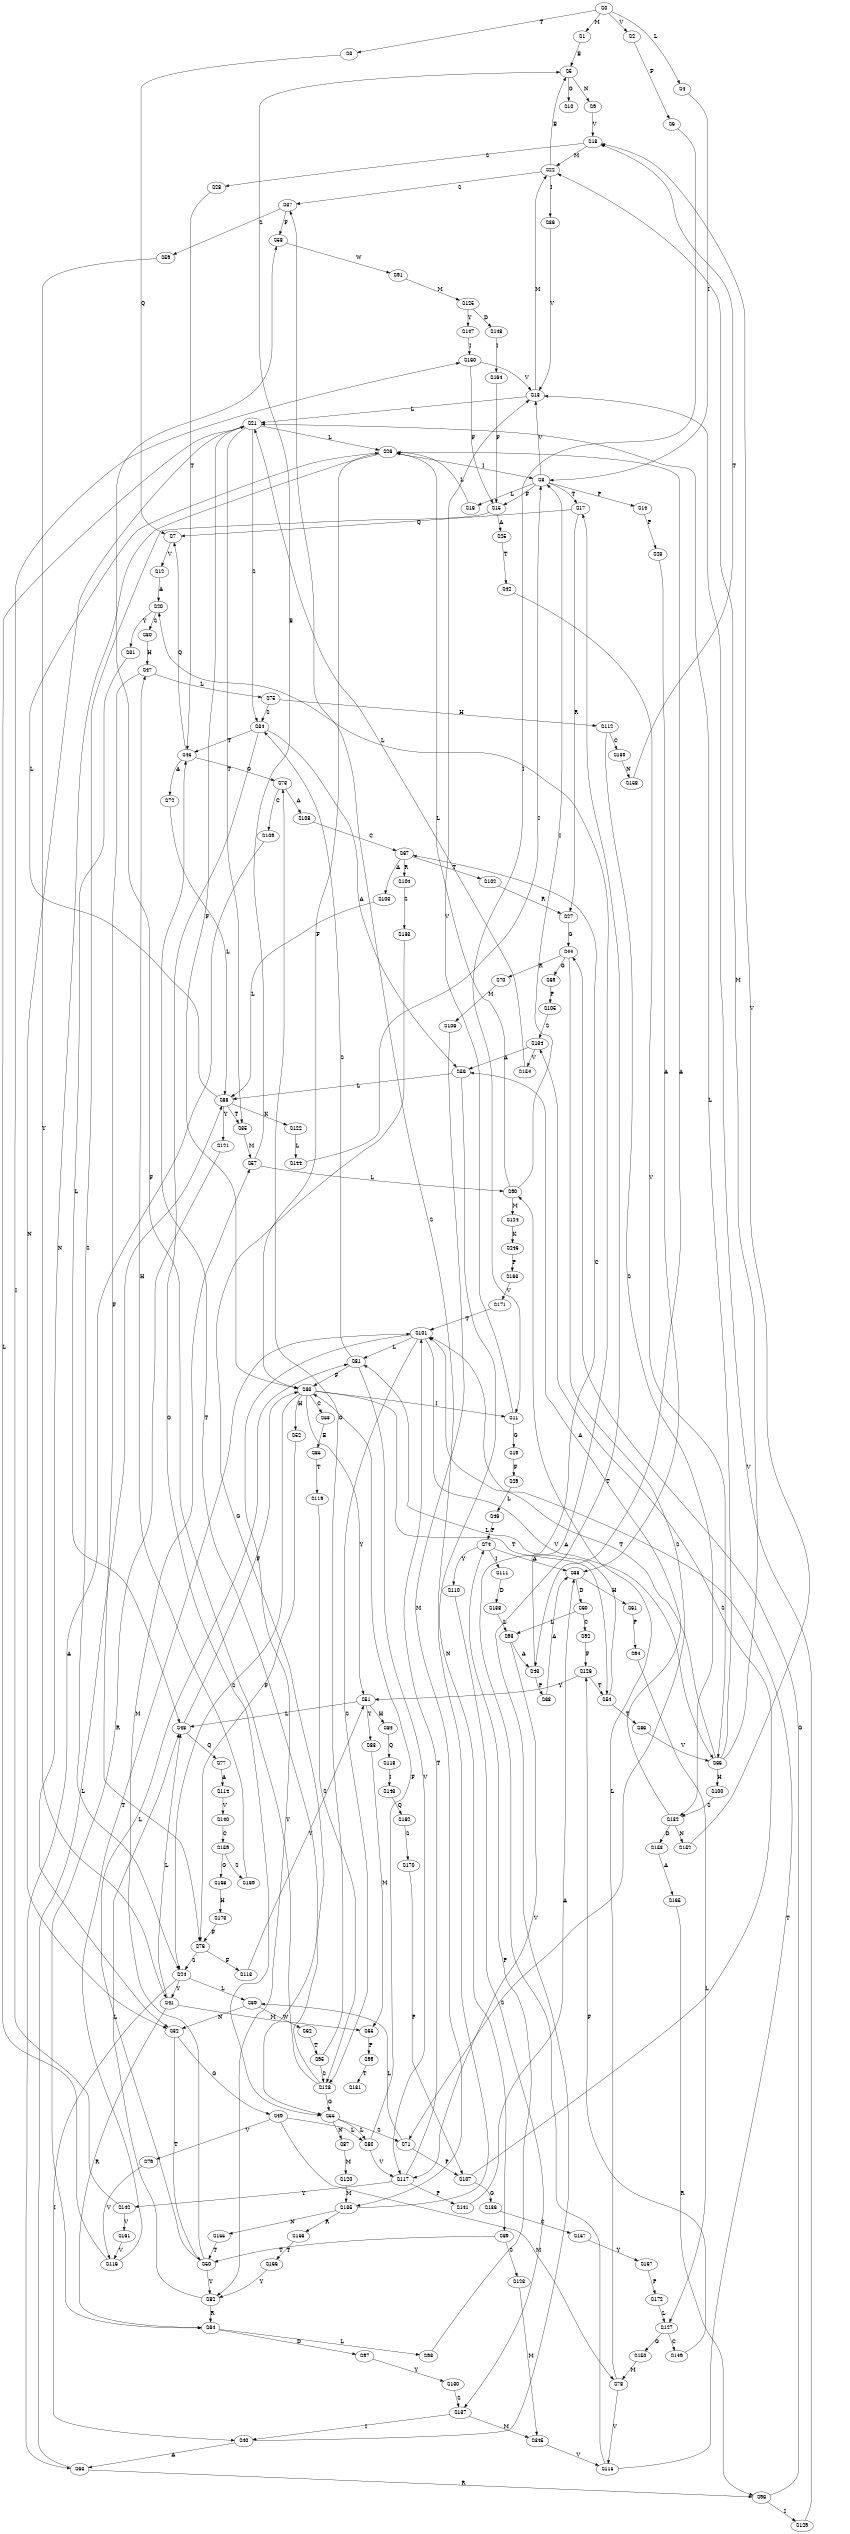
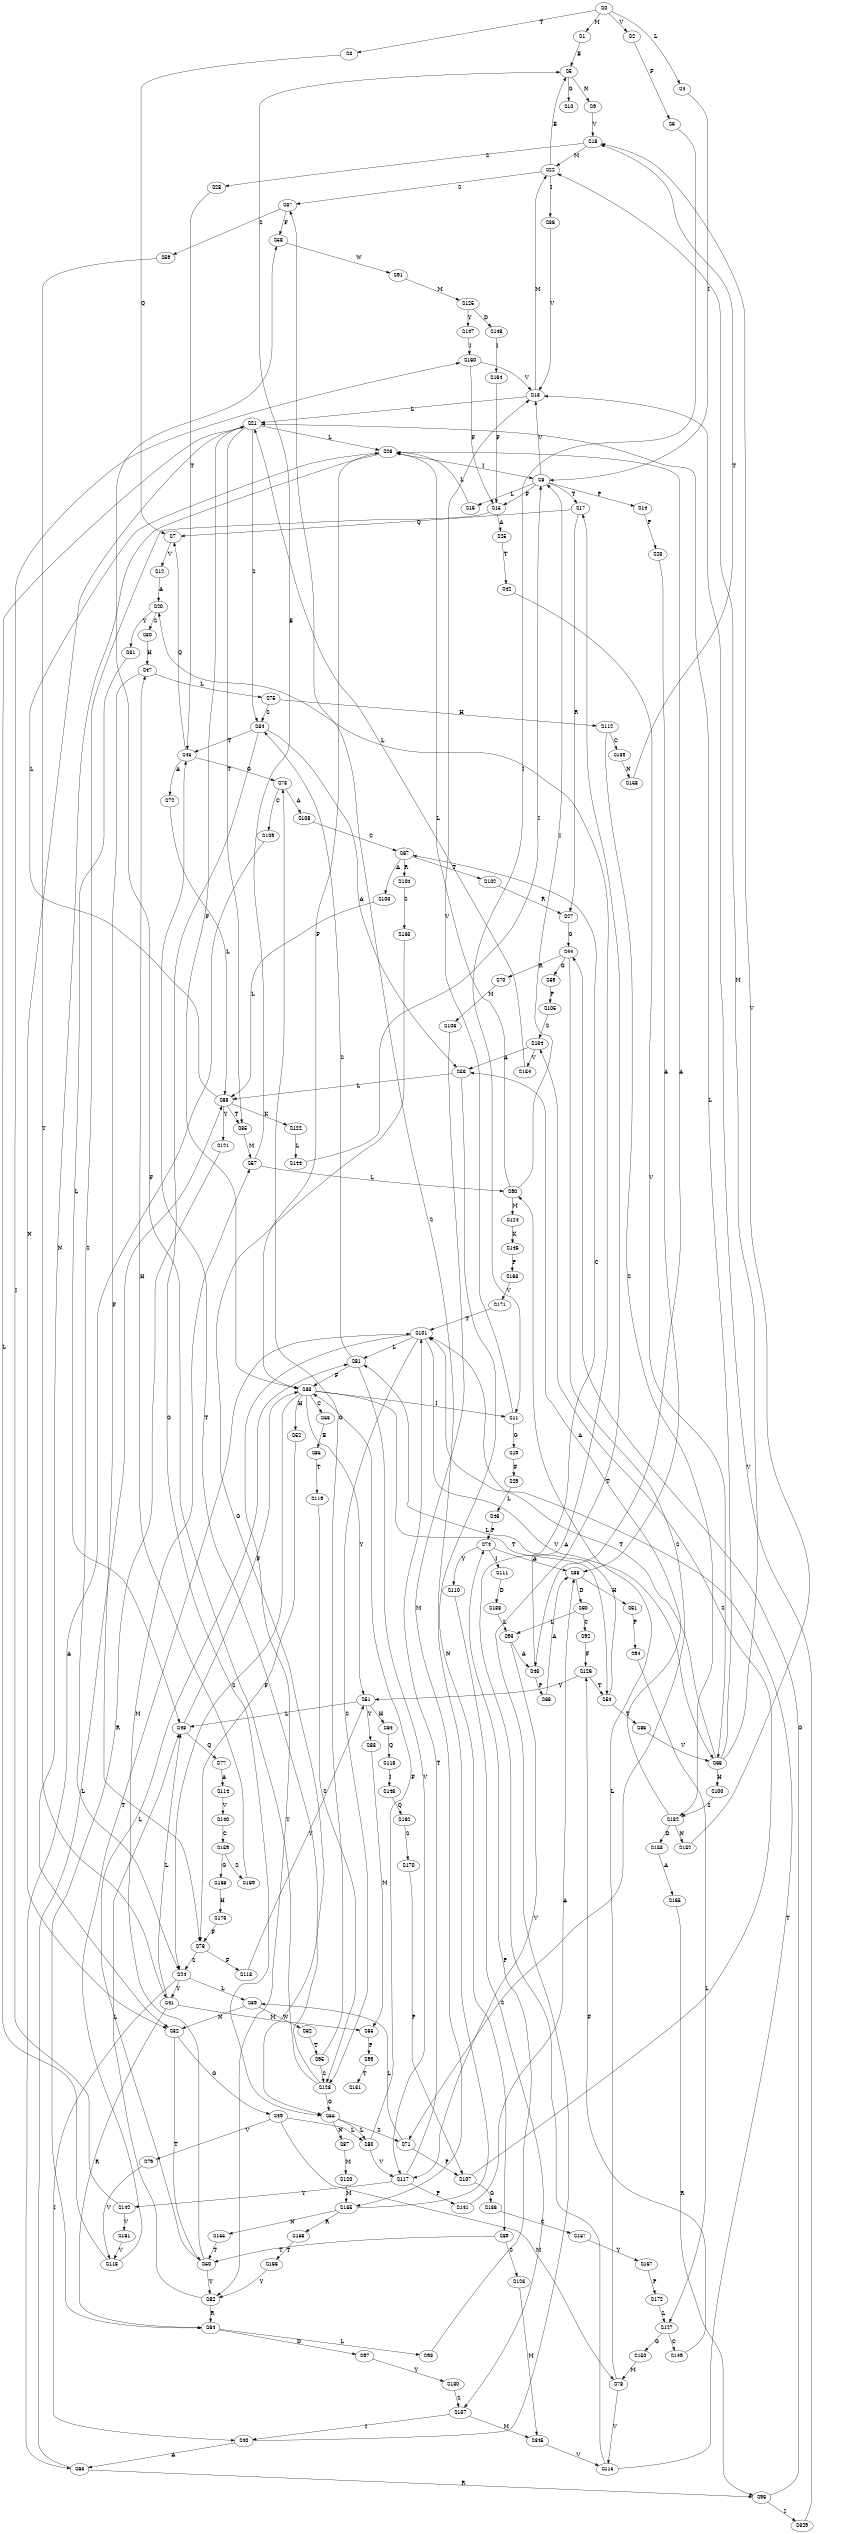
  strict digraph {
    S0
    S1
    S2
    S3
    S4
    S5
    S6
    S7
    S8
    S9
    S10
    S11
    S12
    S13
    S14
    S15
    S16
    S17
    S18
    S19
    S20
    S21
    S22
    S23
    S24
    S25
    S26
    S27
    S28
    S29
    S30
    S31
    S32
    S33
    S34
    S35
    S36
    S37
    S38
    S39
    S40
    S41
    S42
    S43
    S44
    S45
    S46
    S47
    S48
    S49
    S50
    S51
    S52
    S53
    S54
    S55
    S56
    S57
    S58
    S59
    S60
    S61
    S62
    S63
    S64
    S65
    S66
    S67
    S68
    S69
    S70
    S71
    S72
    S73
    S74
    S75
    S76
    S77
    S78
    S79
    S80
    S81
    S82
    S83
    S84
    S85
    S86
    S87
    S88
    S89
    S90
    S91
    S92
    S93
    S94
    S95
    S96
    S97
    S98
    S99
    S100
    S101
    S102
    S103
    S104
    S105
    S106
    S107
    S108
    S109
    S110
    S111
    S112
    S113
    S114
    S115
    S116
    S117
    S118
    S119
    S120
    S121
    S122
    S123
    S124
    S125
    S126
    S127
    S128
-   S129
+   S129 [label=S329]
    S130
    S131
    S132
    S133
    S134
    S135
    S136
    S137
    S138
    S139
    S140
    S141
    S142
    S143
    S144
    n146 [label=S345]
-   S146 [label=S246]
+   S146
    S147
    S148
    S149
    S150
    S152
    S153
    S154
    S155
    S156
    S157
    S158
    S159
    S160
    S161
    S162
    S163
    S164
    S165
    S166
    S167
    S168
    S169
    S170
    S171
    S172
    S173
    S0 -> S1 [label=M]
    S0 -> S2 [label=V]
    S0 -> S3 [label=T]
    S0 -> S4 [label=L]
    S1 -> S5 [label=E]
    S2 -> S6 [label=F]
    S3 -> S7 [label=Q]
    S4 -> S8 [label=I]
    S5 -> S9 [label=N]
    S5 -> S10 [label=G]
    S6 -> S11 [label=I]
    S7 -> S12 [label=V]
    S8 -> S13 [label=V]
    S8 -> S14 [label=P]
    S8 -> S15 [label=F]
    S8 -> S16 [label=L]
    S8 -> S17 [label=T]
    S9 -> S18 [label=V]
    S11 -> S13 [label=V]
    S11 -> S19 [label=G]
    S12 -> S20 [label=A]
    S13 -> S21 [label=L]
    S13 -> S22 [label=M]
    S14 -> S23 [label=P]
    S15 -> S24 [label=S]
    S15 -> S25 [label=A]
    S16 -> S26 [label=L]
    S17 -> S7 [label=Q]
    S17 -> S27 [label=R]
    S18 -> S22 [label=M]
    S18 -> S28 [label=S]
    S19 -> S29 [label=F]
    S20 -> S30 [label=S]
    S20 -> S31 [label=Y]
    S21 -> S26 [label=L]
    S21 -> S32 [label=N]
    S21 -> S33 [label=F]
    S21 -> S34 [label=S]
    S21 -> S35 [label=T]
    S22 -> S5 [label=E]
    S22 -> S36 [label=I]
    S22 -> S37 [label=S]
    S23 -> S38 [label=A]
    S24 -> S39 [label=L]
    S24 -> S40 [label=I]
    S24 -> S41 [label=Y]
    S25 -> S42 [label=T]
    S26 -> S8 [label=I]
    S26 -> S32 [label=N]
    S26 -> S33 [label=F]
    S26 -> S43 [label=A]
    S27 -> S44 [label=G]
    S28 -> S45 [label=T]
    S29 -> S46 [label=L]
    S30 -> S47 [label=H]
    S31 -> S48 [label=L]
    S32 -> S49 [label=G]
    S32 -> S50 [label=T]
    S33 -> S11 [label=I]
    S33 -> S24 [label=S]
    S33 -> S51 [label=Y]
    S33 -> S52 [label=H]
    S33 -> S53 [label=C]
    S33 -> S54 [label=T]
    S34 -> S45 [label=T]
    S34 -> S55 [label=G]
    S34 -> S56 [label=A]
    S35 -> S57 [label=M]
    S36 -> S13 [label=V]
    S37 -> S58 [label=F]
    S37 -> S59 [label=S]
    S38 -> S60 [label=D]
    S38 -> S61 [label=H]
    S39 -> S32 [label=N]
    S39 -> S62 [label=W]
    S40 -> S17 [label=T]
    S40 -> S63 [label=A]
    S41 -> S48 [label=L]
    S41 -> S64 [label=R]
    S41 -> S65 [label=M]
    S42 -> S66 [label=V]
    S43 -> S67 [label=C]
    S43 -> S68 [label=P]
    S44 -> S69 [label=G]
    S44 -> S70 [label=R]
    S44 -> S71 [label=S]
    S45 -> S7 [label=Q]
    S45 -> S72 [label=A]
    S45 -> S73 [label=G]
    S46 -> S74 [label=P]
    S47 -> S75 [label=L]
    S47 -> S76 [label=F]
    S48 -> S33 [label=F]
    S48 -> S77 [label=Q]
    S49 -> S78 [label=M]
    S49 -> S79 [label=V]
    S49 -> S80 [label=L]
    S50 -> S57 [label=M]
    S50 -> S81 [label=L]
    S50 -> S82 [label=Y]
    S51 -> S48 [label=L]
    S51 -> S83 [label=Y]
    S51 -> S84 [label=H]
    S52 -> S76 [label=F]
    S53 -> S85 [label=E]
    S54 -> S81 [label=L]
    S54 -> S86 [label=T]
    S55 -> S71 [label=S]
    S55 -> S80 [label=L]
    S55 -> S87 [label=N]
    S56 -> S88 [label=L]
    S56 -> S89 [label=N]
    S57 -> S5 [label=E]
    S57 -> S90 [label=L]
    S58 -> S91 [label=W]
    S59 -> S41 [label=Y]
    S60 -> S92 [label=C]
    S60 -> S93 [label=L]
    S61 -> S94 [label=P]
    S62 -> S95 [label=T]
    S63 -> S88 [label=L]
    S63 -> S96 [label=R]
    S64 -> S97 [label=D]
    S64 -> S98 [label=L]
    S65 -> S99 [label=P]
    S66 -> S21 [label=L]
    S66 -> S22 [label=M]
    S66 -> S100 [label=H]
    S66 -> S101 [label=T]
    S67 -> S102 [label=T]
    S67 -> S103 [label=A]
    S67 -> S104 [label=R]
    S68 -> S38 [label=A]
    S69 -> S105 [label=P]
    S70 -> S106 [label=M]
    S71 -> S39 [label=L]
    S71 -> S107 [label=P]
    S72 -> S88 [label=L]
    S73 -> S108 [label=A]
    S73 -> S109 [label=C]
    S74 -> S38 [label=A]
    S74 -> S110 [label=Y]
    S74 -> S111 [label=I]
    S75 -> S34 [label=S]
    S75 -> S112 [label=H]
    S76 -> S24 [label=S]
    S76 -> S113 [label=F]
    S77 -> S114 [label=A]
    S78 -> S90 [label=L]
    S78 -> S115 [label=V]
    S79 -> S116 [label=V]
    S80 -> S33 [label=F]
    S80 -> S117 [label=V]
    S81 -> S33 [label=F]
    S81 -> S34 [label=S]
    S81 -> S117 [label=V]
    S82 -> S48 [label=L]
    S82 -> S64 [label=R]
    S83 -> S65 [label=M]
    S84 -> S118 [label=Q]
    S85 -> S119 [label=T]
    S86 -> S66 [label=V]
    S87 -> S120 [label=M]
    S88 -> S26 [label=L]
    S88 -> S35 [label=T]
    S88 -> S121 [label=Y]
    S88 -> S122 [label=K]
    S89 -> S50 [label=T]
    S89 -> S123 [label=S]
    S90 -> S8 [label=I]
    S90 -> S26 [label=L]
    S90 -> S124 [label=M]
    S91 -> S125 [label=M]
    S92 -> S126 [label=F]
    S93 -> S43 [label=A]
    S93 -> S117 [label=V]
    S94 -> S127 [label=L]
    S95 -> S73 [label=G]
    S95 -> S128 [label=S]
    S96 -> S44 [label=G]
    S96 -> S129 [label=I]
    S97 -> S130 [label=Y]
    S98 -> S74 [label=P]
    S99 -> S131 [label=T]
    S100 -> S132 [label=S]
    S101 -> S66 [label=V]
    S101 -> S81 [label=L]
    S101 -> S82 [label=Y]
    S101 -> S128 [label=S]
    S102 -> S27 [label=R]
    S103 -> S88 [label=L]
    S104 -> S133 [label=S]
    S105 -> S134 [label=S]
    S106 -> S135 [label=M]
    S107 -> S134 [label=S]
    S107 -> S136 [label=G]
    S108 -> S67 [label=C]
    S109 -> S63 [label=A]
    S110 -> S137 [label=S]
    S111 -> S138 [label=D]
    S112 -> S132 [label=S]
    S112 -> S139 [label=C]
    S113 -> S51 [label=Y]
    S114 -> S140 [label=V]
    S115 -> S20 [label=A]
    S115 -> S101 [label=T]
    S116 -> S21 [label=L]
    S116 -> S101 [label=T]
    S117 -> S101 [label=T]
    S117 -> S141 [label=P]
    S117 -> S142 [label=Y]
    S118 -> S143 [label=I]
    S119 -> S128 [label=S]
    S120 -> S135 [label=M]
    S121 -> S64 [label=R]
    S122 -> S144 [label=L]
    S123 -> n146 [label=M]
    S124 -> S146 [label=K]
    S125 -> S147 [label=Y]
    S125 -> S148 [label=D]
    S126 -> S51 [label=Y]
    S126 -> S54 [label=T]
    S127 -> S149 [label=C]
    S127 -> S150 [label=G]
    S128 -> S45 [label=T]
    S128 -> S55 [label=G]
    S128 -> S58 [label=F]
    S129 -> S13 [label=V]
    S130 -> S137 [label=S]
    S132 -> S56 [label=A]
    S132 -> S152 [label=N]
    S132 -> S153 [label=D]
    S133 -> S55 [label=G]
    S134 -> S56 [label=A]
    S134 -> S154 [label=V]
    S135 -> S37 [label=S]
    S135 -> S155 [label=N]
    S135 -> S156 [label=R]
    S136 -> S157 [label=C]
    S137 -> S40 [label=I]
    S137 -> n146 [label=M]
    S138 -> S93 [label=L]
    S139 -> S158 [label=N]
    S140 -> S159 [label=C]
    S141 -> S38 [label=A]
    S142 -> S160 [label=I]
    S142 -> S161 [label=V]
    S143 -> S162 [label=Q]
    S144 -> S8 [label=I]
    n146 -> S115 [label=V]
    S146 -> S163 [label=P]
    S147 -> S160 [label=I]
    S148 -> S164 [label=I]
    S149 -> S126 [label=F]
    S150 -> S78 [label=M]
    S152 -> S18 [label=V]
    S153 -> S165 [label=A]
    S154 -> S21 [label=L]
    S155 -> S50 [label=T]
    S156 -> S166 [label=T]
    S157 -> S167 [label=Y]
    S158 -> S18 [label=T]
    S159 -> S168 [label=G]
    S159 -> S169 [label=S]
    S160 -> S13 [label=V]
    S160 -> S15 [label=F]
    S161 -> S116 [label=V]
    S162 -> S170 [label=S]
    S163 -> S171 [label=V]
    S164 -> S15 [label=F]
    S165 -> S96 [label=R]
    S166 -> S82 [label=Y]
    S167 -> S172 [label=P]
    S168 -> S173 [label=H]
    S169 -> S47 [label=H]
    S170 -> S107 [label=P]
    S171 -> S101 [label=T]
    S172 -> S127 [label=L]
    S173 -> S76 [label=F]
  }
